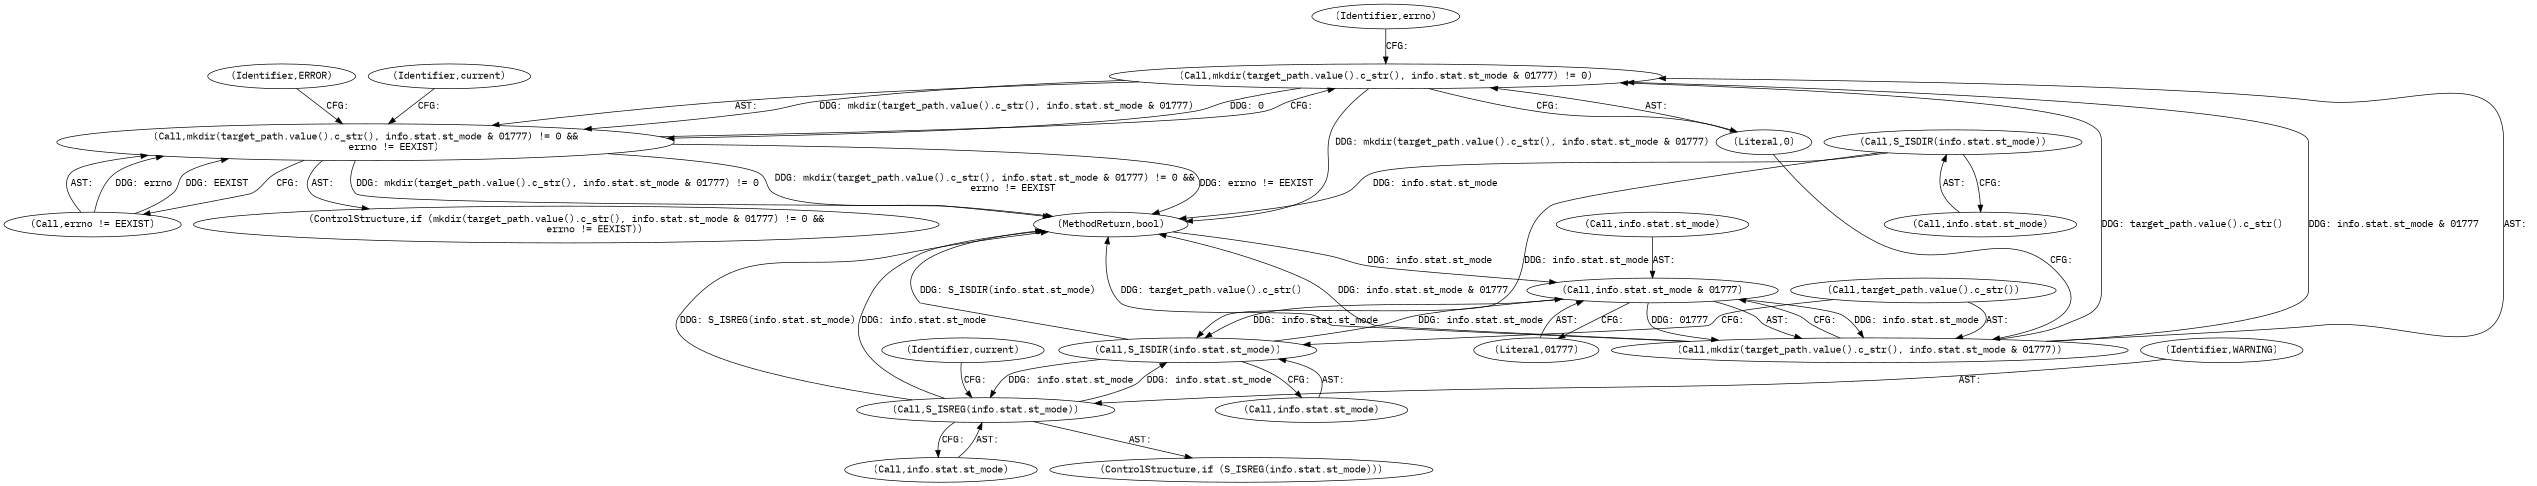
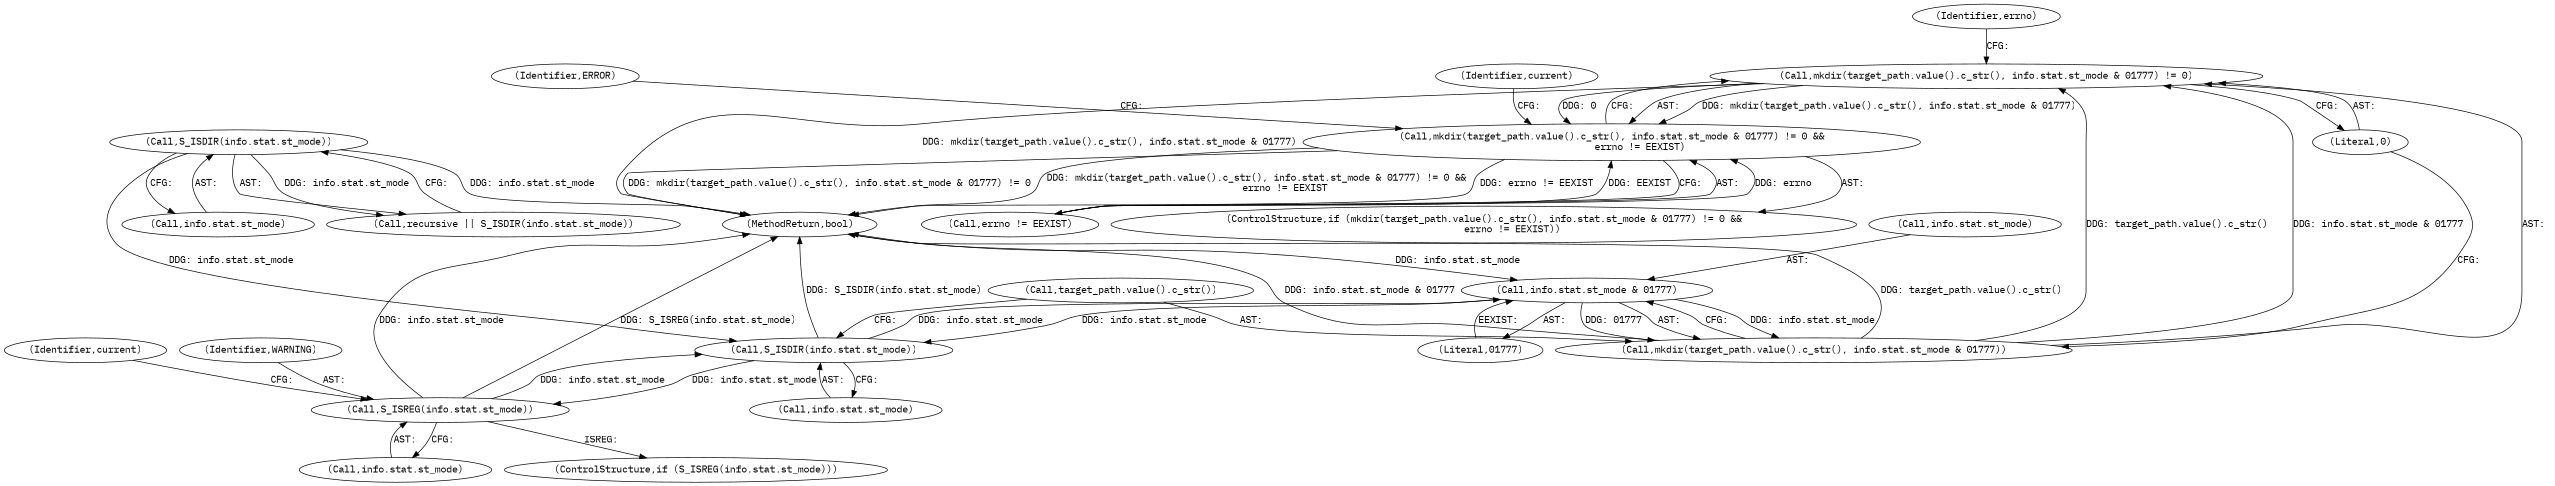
  digraph {
    fontname="IBM Plex Mono"
    node [fontname="IBM Plex Mono"]
    edge [fontname="IBM Plex Mono"]
    n1 [label="(Call,mkdir(target_path.value().c_str(), info.stat.st_mode & 01777) != 0)"]
    n2 [label="(Call,mkdir(target_path.value().c_str(), info.stat.st_mode & 01777) != 0 &&\n          errno != EEXIST)"]
    n3 [label="(Literal,0)"]
    n4 [label="(MethodReturn,bool)"]
    n5 [label="(Call,errno != EEXIST)"]
    n6 [label="(ControlStructure,if (mkdir(target_path.value().c_str(), info.stat.st_mode & 01777) != 0 &&\n          errno != EEXIST))"]
    n7 [label="(Call,mkdir(target_path.value().c_str(), info.stat.st_mode & 01777))"]
    n8 [label="(Call,info.stat.st_mode & 01777)"]
    n9 [label="(Call,S_ISDIR(info.stat.st_mode))"]
    n10 [label="(Literal,01777)"]
    n11 [label="(Call,S_ISREG(info.stat.st_mode))"]
    n12 [label="(Call,info.stat.st_mode)"]
    n13 [label="(Call,info.stat.st_mode)"]
    n14 [label="(ControlStructure,if (S_ISREG(info.stat.st_mode)))"]
    n15 [label="(Call,S_ISDIR(info.stat.st_mode))"]
    n16 [label="(Call,info.stat.st_mode)"]
+   n17 [label="(Call,recursive || S_ISDIR(info.stat.st_mode))"]
    n18 [label="(Call,info.stat.st_mode)"]
    n19 [label="(Identifier,current)"]
    n20 [label="(Identifier,WARNING)"]
    n21 [label="(Identifier,current)"]
    n22 [label="(Call,target_path.value().c_str())"]
    n23 [label="(Identifier,ERROR)"]
    n24 [label="(Identifier,errno)"]
    n1 -> n2 [label="AST: "]
    n1 -> n2 [label="DDG: mkdir(target_path.value().c_str(), info.stat.st_mode & 01777)"]
    n1 -> n2 [label="DDG: 0"]
    n1 -> n3 [label="CFG: "]
    n1 -> n4 [label="DDG: mkdir(target_path.value().c_str(), info.stat.st_mode & 01777)"]
    n2 -> n1 [label="CFG: "]
    n2 -> n4 [label="DDG: mkdir(target_path.value().c_str(), info.stat.st_mode & 01777) != 0"]
    n2 -> n4 [label="DDG: mkdir(target_path.value().c_str(), info.stat.st_mode & 01777) != 0 &&\n          errno != EEXIST"]
    n2 -> n4 [label="DDG: errno != EEXIST"]
    n2 -> n5 [label="CFG: "]
    n2 -> n6 [label="AST: "]
    n3 -> n1 [label="AST: "]
    n3 -> n7 [label="CFG: "]
    n4 -> n8 [label="DDG: info.stat.st_mode"]
    n5 -> n2 [label="AST: "]
    n5 -> n2 [label="DDG: errno"]
    n5 -> n2 [label="DDG: EEXIST"]
    n7 -> n1 [label="AST: "]
    n7 -> n1 [label="DDG: target_path.value().c_str()"]
    n7 -> n1 [label="DDG: info.stat.st_mode & 01777"]
    n7 -> n4 [label="DDG: target_path.value().c_str()"]
    n7 -> n4 [label="DDG: info.stat.st_mode & 01777"]
    n7 -> n8 [label="CFG: "]
    n8 -> n7 [label="AST: "]
    n8 -> n7 [label="DDG: info.stat.st_mode"]
    n8 -> n7 [label="DDG: 01777"]
    n8 -> n9 [label="DDG: info.stat.st_mode"]
-   n8 -> n10 [label="CFG: "]
+   n8 -> n10 [label="AST: "]
    n9 -> n4 [label="DDG: S_ISDIR(info.stat.st_mode)"]
    n9 -> n8 [label="DDG: info.stat.st_mode"]
    n9 -> n11 [label="DDG: info.stat.st_mode"]
    n9 -> n12 [label="CFG: "]
-   n10 -> n8 [label="AST: "]
+   n10 -> n8 [label="EEXIST: "]
    n11 -> n4 [label="DDG: info.stat.st_mode"]
    n11 -> n4 [label="DDG: S_ISREG(info.stat.st_mode)"]
    n11 -> n9 [label="DDG: info.stat.st_mode"]
    n11 -> n13 [label="CFG: "]
-   n11 -> n14 [label="AST: "]
+   n11 -> n14 [label="ISREG: "]
    n12 -> n9 [label="AST: "]
    n13 -> n11 [label="AST: "]
    n15 -> n4 [label="DDG: info.stat.st_mode"]
    n15 -> n9 [label="DDG: info.stat.st_mode"]
    n15 -> n16 [label="CFG: "]
+   n15 -> n17 [label="AST: "]
+   n15 -> n17 [label="DDG: info.stat.st_mode"]
    n16 -> n15 [label="AST: "]
+   n17 -> n15 [label="CFG: "]
    n18 -> n8 [label="AST: "]
    n19 -> n11 [label="CFG: "]
    n20 -> n11 [label="AST: "]
    n21 -> n2 [label="CFG: "]
    n22 -> n7 [label="AST: "]
    n22 -> n9 [label="CFG: "]
    n23 -> n2 [label="CFG: "]
    n24 -> n1 [label="CFG: "]
  }
